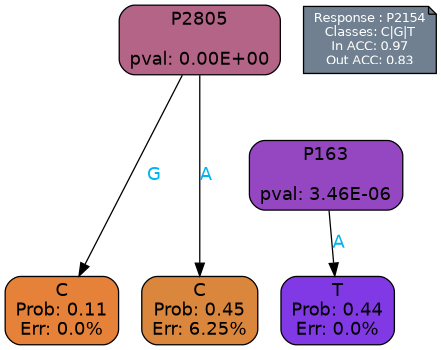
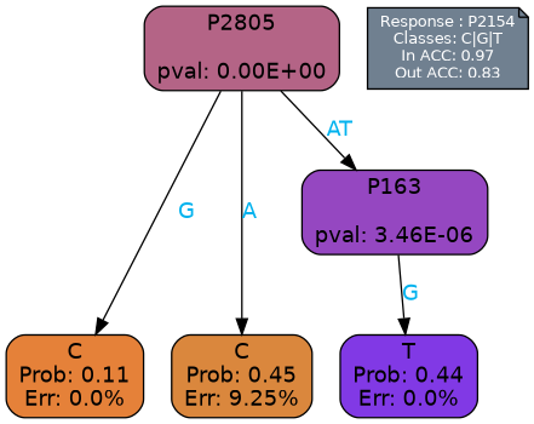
  digraph {
    ranksep=equally
    splines=polylines
    node [color=black fontname=helvetica shape=box style="filled, rounded"]
    edge [fontcolor=deepskyblue2 fontname=helvetica]
    n1 [fillcolor="#8139e5" label="T\nProb: 0.44\nErr: 0.0%"]
    n2 [fillcolor="#e58139" label="C\nProb: 0.11\nErr: 0.0%"]
-   n3 [fillcolor="#da873d" label="C\nProb: 0.45\nErr: 6.25%"]
+   n3 [fillcolor="#da873d" label="C\nProb: 0.45\nErr: 9.25%"]
    n4 [align=left fillcolor=slategray fontcolor=white fontsize=10 label="Response : P2154\nClasses: C|G|T\nIn ACC: 0.97\nOut ACC: 0.83\n" shape=note style=filled]
    n5 [fillcolor="#b46486" label="P2805\n\npval: 0.00E+00"]
    n6 [fillcolor="#9547c1" label="P163\n\npval: 3.46E-06"]
    subgraph sub_1 {
      rank=same
      n1
      n2
      n3
    }
    subgraph sub_2 {
      rank=same
      n4
      n5
    }
    n5 -> n2 [label=G]
    n5 -> n3 [label=A]
-   n6 -> n1 [label=A]
+   n5 -> n6 [label=AT]
+   n6 -> n1 [label=G]
  }
